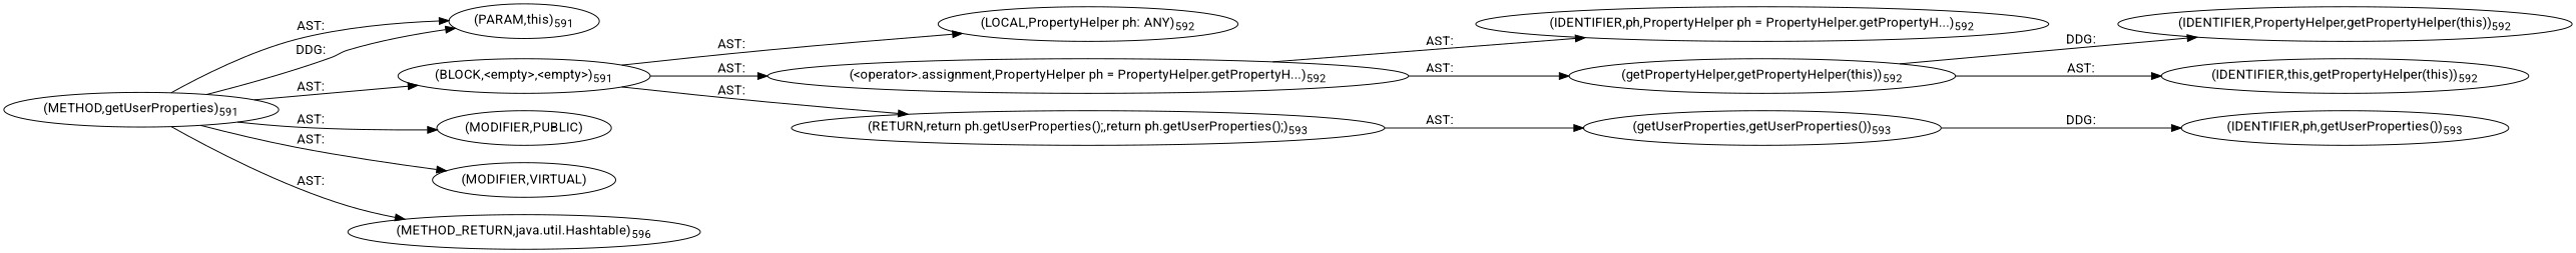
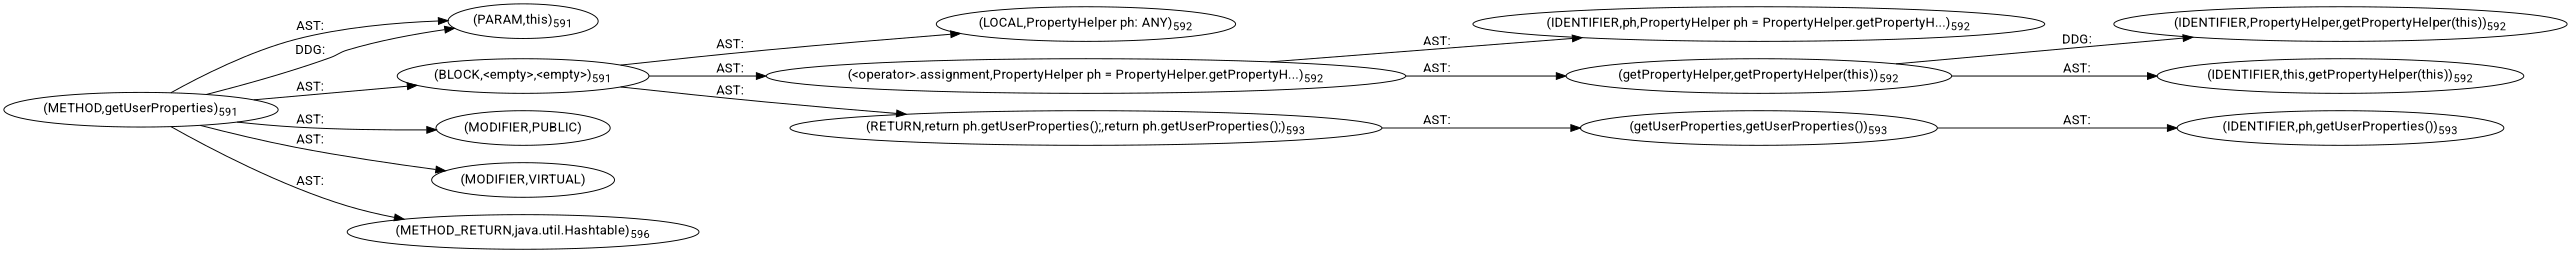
  digraph {
    fontname=Roboto
    rankdir=LR
    node [fontname=Roboto]
    edge [fontname=Roboto]
    n1 [label=<(METHOD,getUserProperties)<SUB>591</SUB>>]
    n2 [label=<(PARAM,this)<SUB>591</SUB>>]
    n3 [label=<(BLOCK,&lt;empty&gt;,&lt;empty&gt;)<SUB>591</SUB>>]
    n4 [label=<(MODIFIER,PUBLIC)>]
    n5 [label=<(MODIFIER,VIRTUAL)>]
    n6 [label=<(METHOD_RETURN,java.util.Hashtable)<SUB>596</SUB>>]
    n7 [label=<(LOCAL,PropertyHelper ph: ANY)<SUB>592</SUB>>]
    n8 [label=<(&lt;operator&gt;.assignment,PropertyHelper ph = PropertyHelper.getPropertyH...)<SUB>592</SUB>>]
    n9 [label=<(RETURN,return ph.getUserProperties();,return ph.getUserProperties();)<SUB>593</SUB>>]
    n10 [label=<(IDENTIFIER,ph,PropertyHelper ph = PropertyHelper.getPropertyH...)<SUB>592</SUB>>]
    n11 [label=<(getPropertyHelper,getPropertyHelper(this))<SUB>592</SUB>>]
    n12 [label=<(getUserProperties,getUserProperties())<SUB>593</SUB>>]
    n13 [label=<(IDENTIFIER,PropertyHelper,getPropertyHelper(this))<SUB>592</SUB>>]
    n14 [label=<(IDENTIFIER,this,getPropertyHelper(this))<SUB>592</SUB>>]
    n15 [label=<(IDENTIFIER,ph,getUserProperties())<SUB>593</SUB>>]
    n1 -> n2 [label="AST: "]
    n1 -> n2 [label="DDG: "]
    n1 -> n3 [label="AST: "]
    n1 -> n4 [label="AST: "]
    n1 -> n5 [label="AST: "]
    n1 -> n6 [label="AST: "]
    n3 -> n7 [label="AST: "]
    n3 -> n8 [label="AST: "]
    n3 -> n9 [label="AST: "]
    n8 -> n10 [label="AST: "]
    n8 -> n11 [label="AST: "]
    n9 -> n12 [label="AST: "]
    n11 -> n13 [label="DDG: "]
    n11 -> n14 [label="AST: "]
-   n12 -> n15 [label="DDG: "]
+   n12 -> n15 [label="AST: "]
  }
